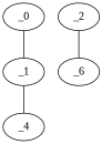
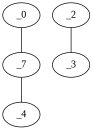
  graph {
    fontname="Liberation Serif"
    node [fontname="Liberation Serif"]
    edge [fontname="Liberation Serif"]
    _0 [x=0.625975 y=3.02151]
-   _1 [x=0.859153 y=0.913482]
+   _1 [x=0.859153 y=0.913482 label=_7]
    _4 [x=1.4963 y=1.39184]
-   _3 [x=1.96471 y=0.993561 label=_6]
+   _3 [x=1.96471 y=0.993561]
    _2 [x=2.87762 y=3.29292]
    _0 -- _1
    _1 -- _4
    _2 -- _3
  }
